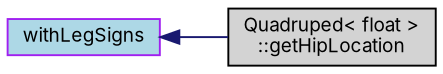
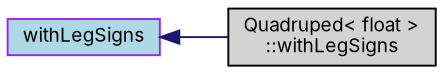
  digraph {
    rankdir=LR
    fontname=Inter
    node [fontname=Inter fontsize=10 shape=record style=filled]
    n1 [color=purple fillcolor=lightblue fontcolor=black height=0.2 label=withLegSigns width=0.4]
-   n2 [color=black fillcolor=lightgrey height=0.2 label="Quadruped\< float \>\l::getHipLocation" width=0.4]
+   n2 [color=black fillcolor=lightgrey height=0.2 label="Quadruped\< float \>\l::withLegSigns" width=0.4]
    n1 -> n2 [color=midnightblue dir=back fontname=Inter fontsize=10 labelfontname=FreeSans labelfontsize=10 style=solid]
  }
